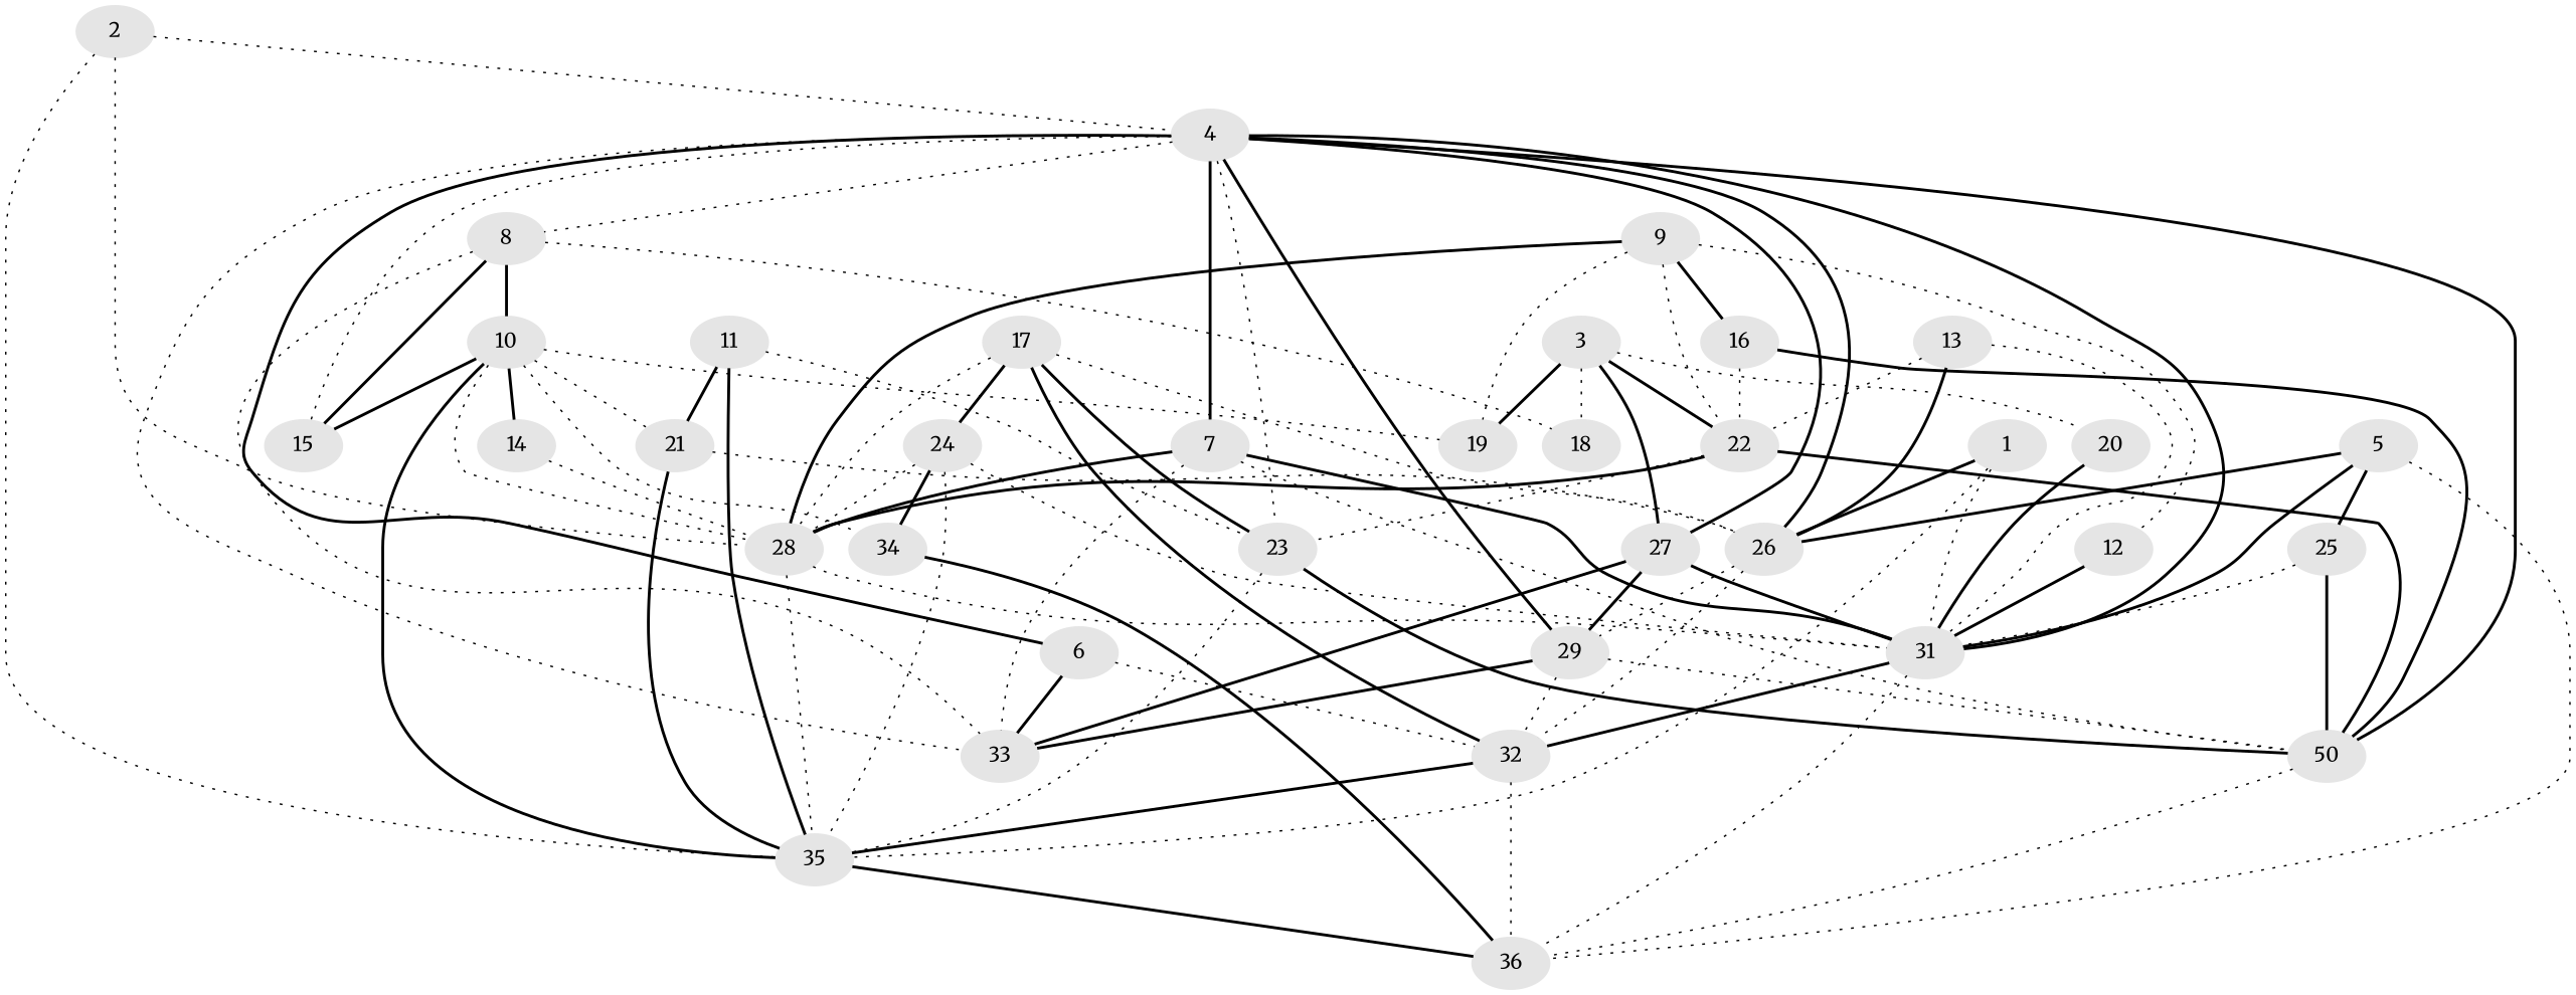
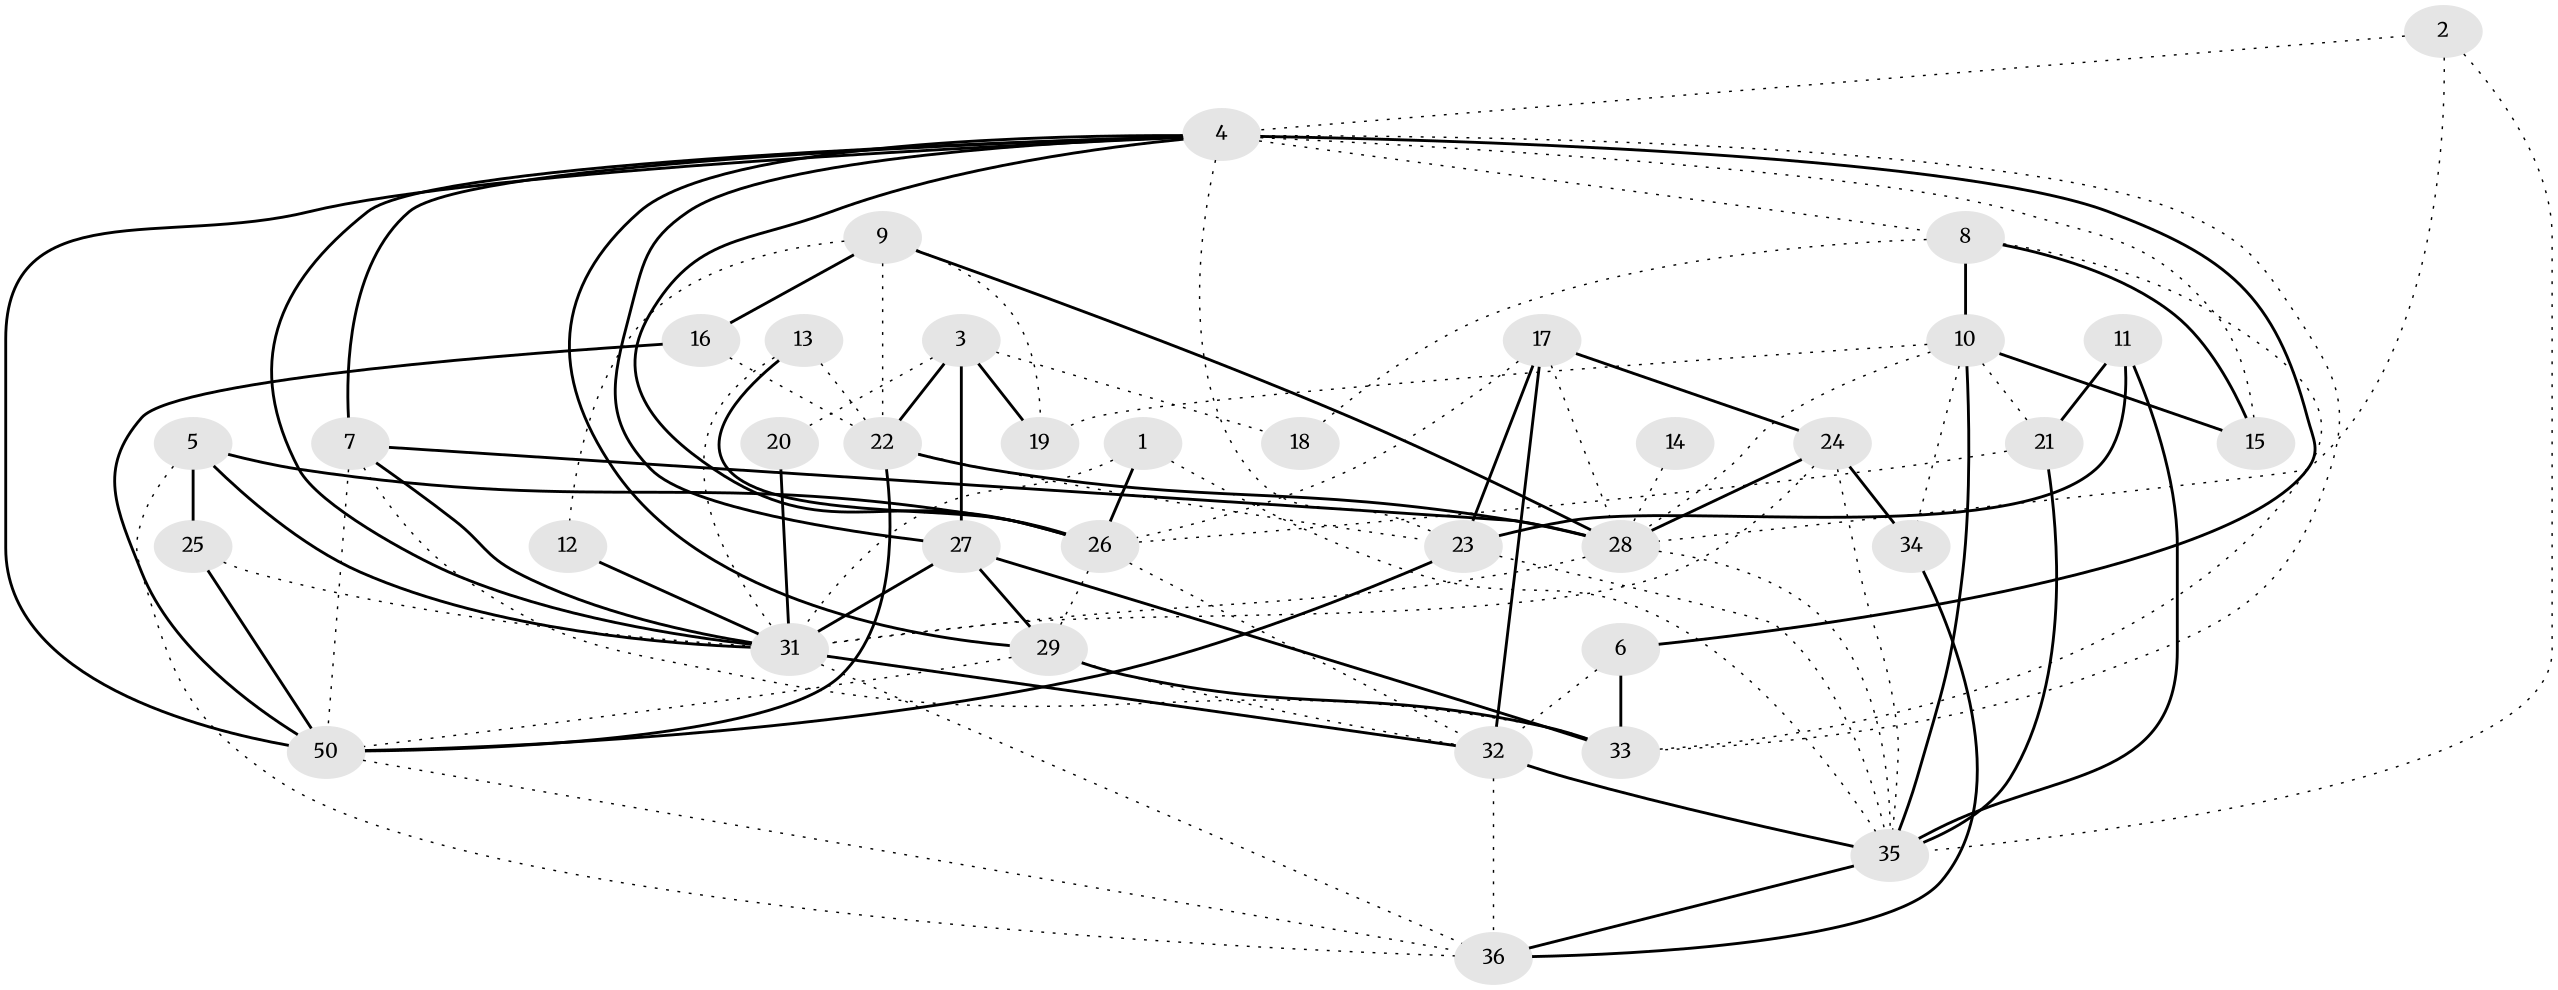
  graph {
    fontname=Merriweather
    node [color=gray90 fontname=Merriweather style=filled]
    edge [fontname=Merriweather style=bold weight=1.0]
    1
    26
    31
    35
    29
    32
    36
    2
    4
    28
    27
    6
    7
    8
    15
    23
    n17 [label=50]
    33
    3
    18
    19
    20
    22
    10
    5
    25
    14
    21
    34
    9
    12
    16
    11
    13
    17
    24
    1 -- 26
    1 -- 31 [style=dotted weight=2.0]
    1 -- 35 [style=dotted]
    26 -- 29 [style=dotted]
    26 -- 32 [style=dotted]
    31 -- 32
    31 -- 36 [style=dotted]
    35 -- 36 [weight=2.0]
    29 -- 32 [style=dotted]
    29 -- n17 [style=dotted]
    29 -- 33
    32 -- 35
    32 -- 36 [style=dotted]
    2 -- 35 [style=dotted]
    2 -- 4 [style=dotted]
    2 -- 28 [style=dotted]
    4 -- 26
    4 -- 31
    4 -- 29
    4 -- 27
    4 -- 6
    4 -- 7
    4 -- 8 [style=dotted weight=2.0]
    4 -- 15 [style=dotted]
    4 -- 23 [style=dotted]
    4 -- n17
    4 -- 33 [style=dotted]
    28 -- 31 [style=dotted]
    28 -- 35 [style=dotted]
    27 -- 31
    27 -- 29
    27 -- 33
    6 -- 32 [style=dotted]
    6 -- 33
    7 -- 31
    7 -- 28 [weight=2.0]
    7 -- n17 [style=dotted]
    7 -- 33 [style=dotted]
    8 -- 15
    8 -- 33 [style=dotted weight=2.0]
    8 -- 18 [style=dotted]
    8 -- 10 [weight=2.0]
    23 -- 35 [style=dotted]
    23 -- n17
    n17 -- 36 [style=dotted]
    3 -- 27
    3 -- 18 [style=dotted]
    3 -- 19
    3 -- 20 [style=dotted weight=2.0]
    3 -- 22
    20 -- 31
    22 -- 28
    22 -- 23 [style=dotted]
    22 -- n17
    10 -- 35
    10 -- 28 [style=dotted]
    10 -- 15 [weight=2.0]
    10 -- 19 [style=dotted]
-   10 -- 14
    10 -- 21 [style=dotted]
    10 -- 34 [style=dotted]
    5 -- 26
    5 -- 31
    5 -- 36 [style=dotted]
    5 -- 25 [weight=2.0]
    25 -- 31 [style=dotted]
    25 -- n17 [weight=2.0]
    14 -- 28 [style=dotted]
    21 -- 26 [style=dotted]
    21 -- 35 [weight=2.0]
    34 -- 36
    9 -- 28
    9 -- 19 [style=dotted]
    9 -- 22 [style=dotted]
    9 -- 12 [style=dotted]
    9 -- 16
    12 -- 31
    16 -- n17
    16 -- 22 [style=dotted weight=2.0]
    11 -- 35
-   11 -- 23 [style=dotted]
+   11 -- 23
    11 -- 21
    13 -- 26
    13 -- 31 [style=dotted]
    13 -- 22 [style=dotted]
    17 -- 26 [style=dotted]
    17 -- 32
    17 -- 28 [style=dotted]
    17 -- 23
    17 -- 24
    24 -- 31 [style=dotted]
    24 -- 35 [style=dotted]
-   24 -- 28 [style=dotted]
+   24 -- 28
    24 -- 34
  }
